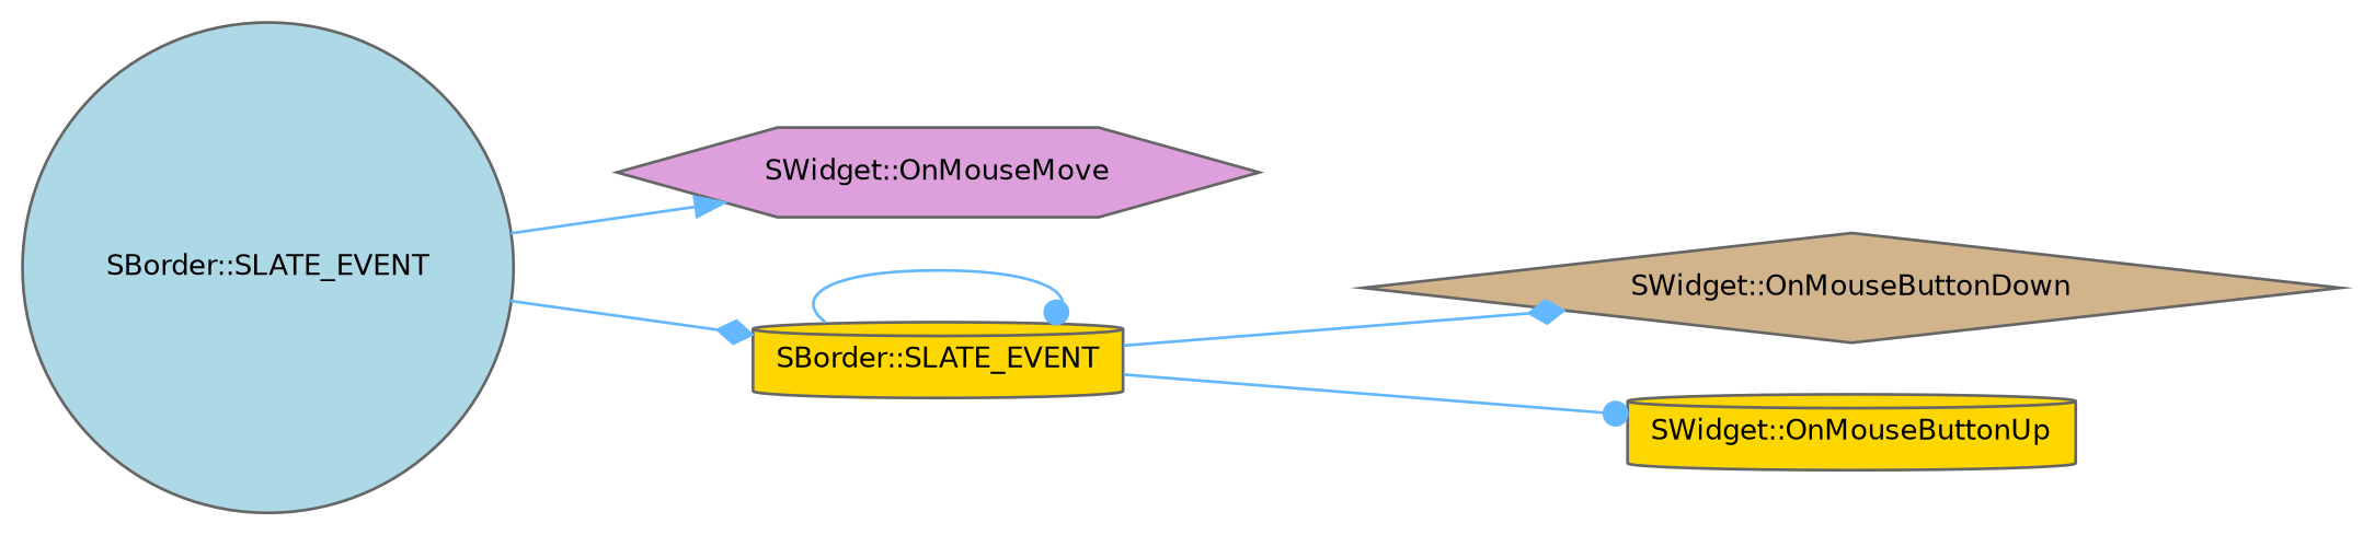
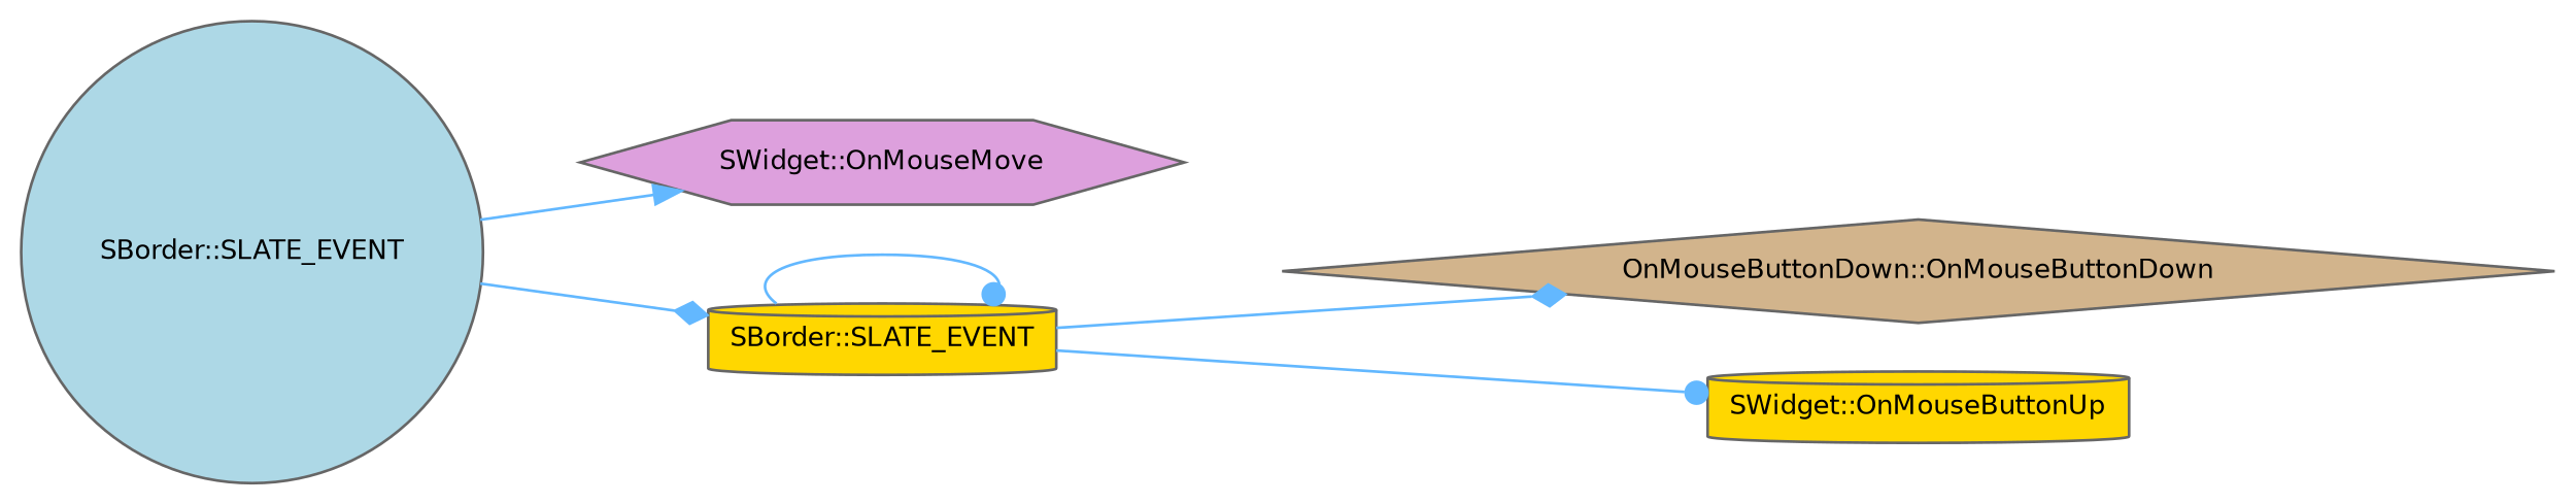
  digraph {
    rankdir=LR
    node [color=grey40 fillcolor=gold fontname=Helvetica fontsize=10 shape=cylinder style=filled]
    edge [color=steelblue1 fontname=Helvetica fontsize=10 labelfontname=Helvetica labelfontsize=10 style=solid arrowhead=diamond]
    n1 [color=gray40 fillcolor=lightblue fontcolor=black height=0.2 label="SBorder::SLATE_EVENT" shape=circle width=0.4]
    n2 [fillcolor=plum height=0.2 label="SWidget::OnMouseMove" shape=hexagon width=0.4]
    n3 [height=0.2 label="SBorder::SLATE_EVENT" width=0.4]
-   n4 [fillcolor=tan height=0.2 label="SWidget::OnMouseButtonDown" shape=diamond width=0.4]
+   n4 [fillcolor=tan height=0.2 label="OnMouseButtonDown::OnMouseButtonDown" shape=diamond width=0.4]
    n5 [height=0.2 label="SWidget::OnMouseButtonUp" width=0.4]
    n1 -> n2 [arrowhead=normal]
    n1 -> n3
    n3 -> n3 [arrowhead=dot]
    n3 -> n4
    n3 -> n5 [arrowhead=dot]
  }
